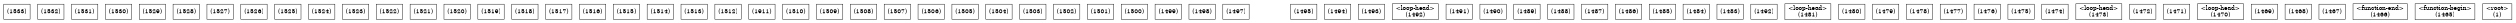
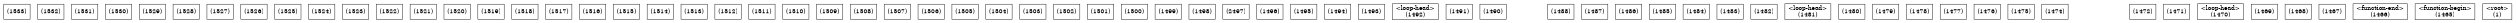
  digraph {
    node [shape=box]
    n1 [label="(1533)"]
    n2 [label="(1532)"]
    n3 [label="(1531)"]
    n4 [label="(1530)"]
    n5 [label="(1529)"]
    n6 [label="(1528)"]
    n7 [label="(1527)"]
    n8 [label="(1526)"]
    n9 [label="(1525)"]
    n10 [label="(1524)"]
    n11 [label="(1523)"]
    n12 [label="(1522)"]
    n13 [label="(1521)"]
    n14 [label="(1520)"]
    n15 [label="(1519)"]
    n16 [label="(1518)"]
    n17 [label="(1517)"]
    n18 [label="(1516)"]
    n19 [label="(1515)"]
    n20 [label="(1514)"]
    n21 [label="(1513)"]
    n22 [label="(1512)"]
-   n23 [label="(1911)"]
+   n23 [label="(1511)"]
    n24 [label="(1510)"]
    n25 [label="(1509)"]
    n26 [label="(1508)"]
    n27 [label="(1507)"]
    n28 [label="(1506)"]
    n29 [label="(1505)"]
    n30 [label="(1504)"]
    n31 [label="(1503)"]
    n32 [label="(1502)"]
    n33 [label="(1501)"]
    n34 [label="(1500)"]
    n35 [label="(1499)"]
    n36 [label="(1498)"]
-   n37 [label="(1497)"]
+   n37 [label="(2497)"]
+   n38 [label="(1496)"]
    n39 [label="(1495)"]
    n40 [label="(1494)"]
    n41 [label="(1493)"]
    n42 [label="<loop-head>\n(1492)"]
    n43 [label="(1491)"]
    n44 [label="(1490)"]
-   n45 [label="(1489)"]
    n46 [label="(1488)"]
    n47 [label="(1487)"]
    n48 [label="(1486)"]
    n49 [label="(1485)"]
    n50 [label="(1484)"]
    n51 [label="(1483)"]
-   n52 [label="(1492)"]
+   n52 [label="(1482)"]
    n53 [label="<loop-head>\n(1481)"]
    n54 [label="(1480)"]
    n55 [label="(1479)"]
    n56 [label="(1478)"]
    n57 [label="(1477)"]
    n58 [label="(1476)"]
    n59 [label="(1475)"]
    n60 [label="(1474)"]
-   n61 [label="<loop-head>\n(1473)"]
    n62 [label="(1472)"]
    n63 [label="(1471)"]
    n64 [label="<loop-head>\n(1470)"]
    n65 [label="(1469)"]
    n66 [label="(1468)"]
    n67 [label="(1467)"]
    n68 [label="<function-end>\n(1466)"]
    n69 [label="<function-begin>\n(1465)"]
    n70 [label="<root>\n(1)"]
  }
